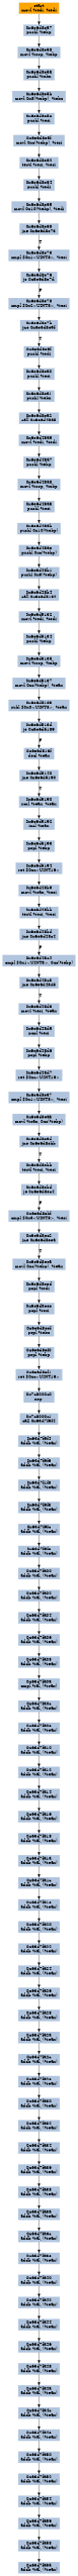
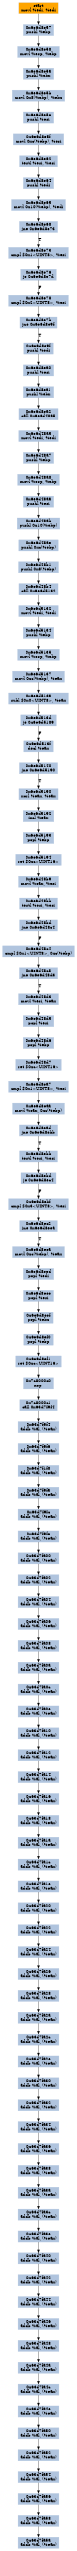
  digraph {
    node [color=lightsteelblue fillcolor=lightsteelblue shape=rectangle style=filled]
    edge [color="#000000"]
    n1 [color=lightgrey fillcolor=orange label="start\nmovl %edi, %edi"]
    n2 [label="0x6e6d8e57\npushl %ebp"]
    n3 [label="0x6e6d8e58\nmovl %esp, %ebp"]
    n4 [label="0x6e6d8e5a\npushl %ebx"]
    n5 [label="0x6e6d8e5b\nmovl 0x8(%ebp), %ebx"]
    n6 [label="0x6e6d8e5e\npushl %esi"]
    n7 [label="0x6e6d8e5f\nmovl 0xc(%ebp), %esi"]
    n8 [label="0x6e6d8e62\ntestl %esi, %esi"]
    n9 [label="0x6e6d8e64\npushl %edi"]
    n10 [label="0x6e6d8e65\nmovl 0x10(%ebp), %edi"]
    n11 [label="0x6e6d8e68\njne 0x6e6d8e73"]
    n12 [label="0x6e6d8e73\ncmpl $0x1<UINT8>, %esi"]
    n13 [label="0x6e6d8e76\nje 0x6e6d8e7d"]
    n14 [label="0x6e6d8e78\ncmpl $0x2<UINT8>, %esi"]
    n15 [label="0x6e6d8e7b\njne 0x6e6d8e9f"]
    n16 [label="0x6e6d8e9f\npushl %edi"]
    n17 [label="0x6e6d8ea0\npushl %esi"]
    n18 [label="0x6e6d8ea1\npushl %ebx"]
    n19 [label="0x6e6d8ea2\ncall 0x6e6d48a5"]
    n20 [label="0x6e6d48a5\nmovl %edi, %edi"]
    n21 [label="0x6e6d48a7\npushl %ebp"]
    n22 [label="0x6e6d48a8\nmovl %esp, %ebp"]
    n23 [label="0x6e6d48aa\npushl %esi"]
    n24 [label="0x6e6d48ab\npushl 0x10(%ebp)"]
    n25 [label="0x6e6d48ae\npushl 0xc(%ebp)"]
    n26 [label="0x6e6d48b1\npushl 0x8(%ebp)"]
    n27 [label="0x6e6d48b4\ncall 0x6e6d5132"]
    n28 [label="0x6e6d5132\nmovl %edi, %edi"]
    n29 [label="0x6e6d5134\npushl %ebp"]
    n30 [label="0x6e6d5135\nmovl %esp, %ebp"]
    n31 [label="0x6e6d5137\nmovl 0xc(%ebp), %eax"]
    n32 [label="0x6e6d513a\nsubl $0x0<UINT8>, %eax"]
    n33 [label="0x6e6d513d\nje 0x6e6d5189"]
    n34 [label="0x6e6d513f\ndecl %eax"]
    n35 [label="0x6e6d5140\njne 0x6e6d5190"]
    n36 [label="0x6e6d5190\nxorl %eax, %eax"]
    n37 [label="0x6e6d5192\nincl %eax"]
    n38 [label="0x6e6d5193\npopl %ebp"]
    n39 [label="0x6e6d5194\nret $0xc<UINT16>"]
    n40 [label="0x6e6d48b9\nmovl %eax, %esi"]
    n41 [label="0x6e6d48bb\ntestl %esi, %esi"]
    n42 [label="0x6e6d48bd\njne 0x6e6d48c4"]
    n43 [label="0x6e6d48c4\ncmpl $0x1<UINT8>, 0xc(%ebp)"]
    n44 [label="0x6e6d48c8\njne 0x6e6d48d3"]
    n45 [label="0x6e6d48d3\nmovl %esi, %eax"]
    n46 [label="0x6e6d48d5\npopl %esi"]
    n47 [label="0x6e6d48d6\npopl %ebp"]
    n48 [label="0x6e6d48d7\nret $0xc<UINT16>"]
    n49 [label="0x6e6d8ea7\ncmpl $0x1<UINT8>, %esi"]
    n50 [label="0x6e6d8eaa\nmovl %eax, 0xc(%ebp)"]
    n51 [label="0x6e6d8ead\njne 0x6e6d8ebb"]
    n52 [label="0x6e6d8ebb\ntestl %esi, %esi"]
    n53 [label="0x6e6d8ebd\nje 0x6e6d8ec4"]
    n54 [label="0x6e6d8ebf\ncmpl $0x3<UINT8>, %esi"]
    n55 [label="0x6e6d8ec2\njne 0x6e6d8eea"]
    n56 [label="0x6e6d8eea\nmovl 0xc(%ebp), %eax"]
    n57 [label="0x6e6d8eed\npopl %edi"]
    n58 [label="0x6e6d8eee\npopl %esi"]
    n59 [label="0x6e6d8eef\npopl %ebx"]
    n60 [label="0x6e6d8ef0\npopl %ebp"]
    n61 [label="0x6e6d8ef1\nret $0xc<UINT16>"]
    n62 [label="0x7c8000c0\nnop "]
    n63 [label="0x7c8000c1\ncall 0x63d7f9f4"]
    n64 [label="0x63d7f9f4\naddb %al, (%eax)"]
    n65 [label="0x63d7f9f6\naddb %al, (%eax)"]
    n66 [label="0x63d7f1f8\naddb %al, (%eax)"]
    n67 [label="0x63d7f9fa\naddb %al, (%eax)"]
    n68 [label="0x63d7f9fc\naddb %al, (%eax)"]
    n69 [label="0x63d7f9fe\naddb %al, (%eax)"]
    n70 [label="0x63d7fa00\naddb %al, (%eax)"]
    n71 [label="0x63d7fa02\naddb %al, (%eax)"]
    n72 [label="0x63d7fa04\naddb %al, (%eax)"]
    n73 [label="0x63d7fa06\naddb %al, (%eax)"]
    n74 [label="0x63d7fa08\naddb %al, (%eax)"]
-   n75 [label="0x63d7fa0a\ncmpl %al, (%eax)"]
+   n75 [label="0x63d7fa0a\naddb %al, (%eax)"]
    n76 [label="0x63d7fa0c\naddb %al, (%eax)"]
    n77 [label="0x63d7fa0e\naddb %al, (%eax)"]
    n78 [label="0x63d7fa10\naddb %al, (%eax)"]
    n79 [label="0x63d7fa12\naddb %al, (%eax)"]
    n80 [label="0x63d7fa14\naddb %al, (%eax)"]
    n81 [label="0x63d7fa16\naddb %al, (%eax)"]
    n82 [label="0x63d7fa18\naddb %al, (%eax)"]
    n83 [label="0x63d7fa1a\naddb %al, (%eax)"]
    n84 [label="0x63d7fa1c\naddb %al, (%eax)"]
    n85 [label="0x63d7fa1e\naddb %al, (%eax)"]
    n86 [label="0x63d7fa20\naddb %al, (%eax)"]
    n87 [label="0x63d7fa22\naddb %al, (%eax)"]
    n88 [label="0x63d7fa24\naddb %al, (%eax)"]
    n89 [label="0x63d7fa26\naddb %al, (%eax)"]
    n90 [label="0x63d7fa28\naddb %al, (%eax)"]
    n91 [label="0x63d7fa2a\naddb %al, (%eax)"]
    n92 [label="0x63d7fa2c\naddb %al, (%eax)"]
    n93 [label="0x63d7fa2e\naddb %al, (%eax)"]
    n94 [label="0x63d7fa30\naddb %al, (%eax)"]
    n95 [label="0x63d7fa32\naddb %al, (%eax)"]
    n96 [label="0x63d7fa34\naddb %al, (%eax)"]
    n97 [label="0x63d7fa36\naddb %al, (%eax)"]
    n98 [label="0x63d7fa38\naddb %al, (%eax)"]
    n99 [label="0x63d7fa3a\naddb %al, (%eax)"]
    n100 [label="0x63d7fa3c\naddb %al, (%eax)"]
    n101 [label="0x63d7fa3e\naddb %al, (%eax)"]
    n102 [label="0x63d7fa40\naddb %al, (%eax)"]
    n103 [label="0x63d7fa42\naddb %al, (%eax)"]
    n104 [label="0x63d7fa44\naddb %al, (%eax)"]
    n105 [label="0x63d7fa46\naddb %al, (%eax)"]
    n106 [label="0x63d7fa48\naddb %al, (%eax)"]
    n107 [label="0x63d7fa4a\naddb %al, (%eax)"]
    n108 [label="0x63d7fa4c\naddb %al, (%eax)"]
    n109 [label="0x63d7fa4e\naddb %al, (%eax)"]
    n110 [label="0x63d7fa50\naddb %al, (%eax)"]
    n111 [label="0x63d7fa52\naddb %al, (%eax)"]
    n112 [label="0x63d7fa54\naddb %al, (%eax)"]
    n113 [label="0x63d7fa56\naddb %al, (%eax)"]
    n114 [label="0x63d7fa58\naddb %al, (%eax)"]
    n115 [label="0x63d7fa5a\naddb %al, (%eax)"]
    n1 -> n2
    n2 -> n3
    n3 -> n4
    n4 -> n5
    n5 -> n6
    n6 -> n7
    n7 -> n8
    n8 -> n9
    n9 -> n10
    n10 -> n11
    n11 -> n12 [label=T]
    n12 -> n13
    n13 -> n14 [label=F]
    n14 -> n15
    n15 -> n16 [label=T]
    n16 -> n17
    n17 -> n18
    n18 -> n19
    n19 -> n20
    n20 -> n21
    n21 -> n22
    n22 -> n23
    n23 -> n24
    n24 -> n25
    n25 -> n26
    n26 -> n27
    n27 -> n28
    n28 -> n29
    n29 -> n30
    n30 -> n31
    n31 -> n32
    n32 -> n33
    n33 -> n34 [label=F]
    n34 -> n35
    n35 -> n36 [label=T]
    n36 -> n37
    n37 -> n38
    n38 -> n39
    n39 -> n40
    n40 -> n41
    n41 -> n42
    n42 -> n43 [label=F]
    n43 -> n44
    n44 -> n45 [label=T]
    n45 -> n46
    n46 -> n47
    n47 -> n48
    n48 -> n49
    n49 -> n50
    n50 -> n51
    n51 -> n52 [label=T]
    n52 -> n53
    n53 -> n54 [label=F]
    n54 -> n55
    n55 -> n56 [label=T]
    n56 -> n57
    n57 -> n58
    n58 -> n59
    n59 -> n60
    n60 -> n61
    n61 -> n62
    n62 -> n63
    n63 -> n64
    n64 -> n65
    n65 -> n66
    n66 -> n67
    n67 -> n68
    n68 -> n69
    n69 -> n70
    n70 -> n71
    n71 -> n72
    n72 -> n73
    n73 -> n74
    n74 -> n75
    n75 -> n76
    n76 -> n77
    n77 -> n78
    n78 -> n79
    n79 -> n80
    n80 -> n81
    n81 -> n82
    n82 -> n83
    n83 -> n84
    n84 -> n85
    n85 -> n86
    n86 -> n87
    n87 -> n88
    n88 -> n89
    n89 -> n90
    n90 -> n91
    n91 -> n92
    n92 -> n93
    n93 -> n94
    n94 -> n95
    n95 -> n96
    n96 -> n97
    n97 -> n98
    n98 -> n99
    n99 -> n100
    n100 -> n101
    n101 -> n102
    n102 -> n103
    n103 -> n104
    n104 -> n105
    n105 -> n106
    n106 -> n107
    n107 -> n108
    n108 -> n109
    n109 -> n110
    n110 -> n111
    n111 -> n112
    n112 -> n113
    n113 -> n114
    n114 -> n115
  }
